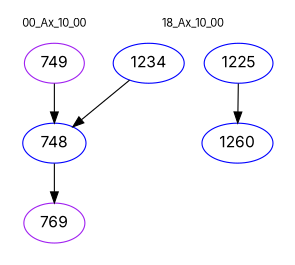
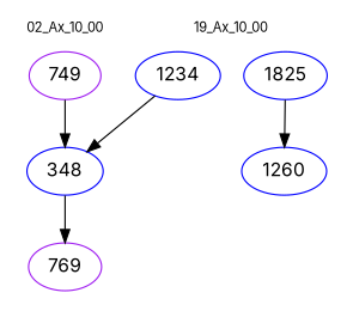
  digraph {
    fontname=Inter
    node [color=blue fontname=Inter]
    edge [color=black fontname=Inter]
    n1 [color=purple label=749]
-   n2 [label=748]
+   n2 [label=348]
    n3 [color=purple label=769]
    n4 [label=1234]
-   n5 [label=1225]
+   n5 [label=1825]
    n6 [label=1260]
    subgraph cluster_1 {
      color=white
      fontsize=10
-     label="00_Ax_10_00"
+     label="02_Ax_10_00"
      n1
      n2
      n3
    }
    subgraph cluster_2 {
      color=white
      fontsize=10
-     label="18_Ax_10_00"
+     label="19_Ax_10_00"
      n4
      n5
      n6
    }
    n1 -> n2
    n2 -> n3
    n4 -> n2
    n5 -> n6
  }
